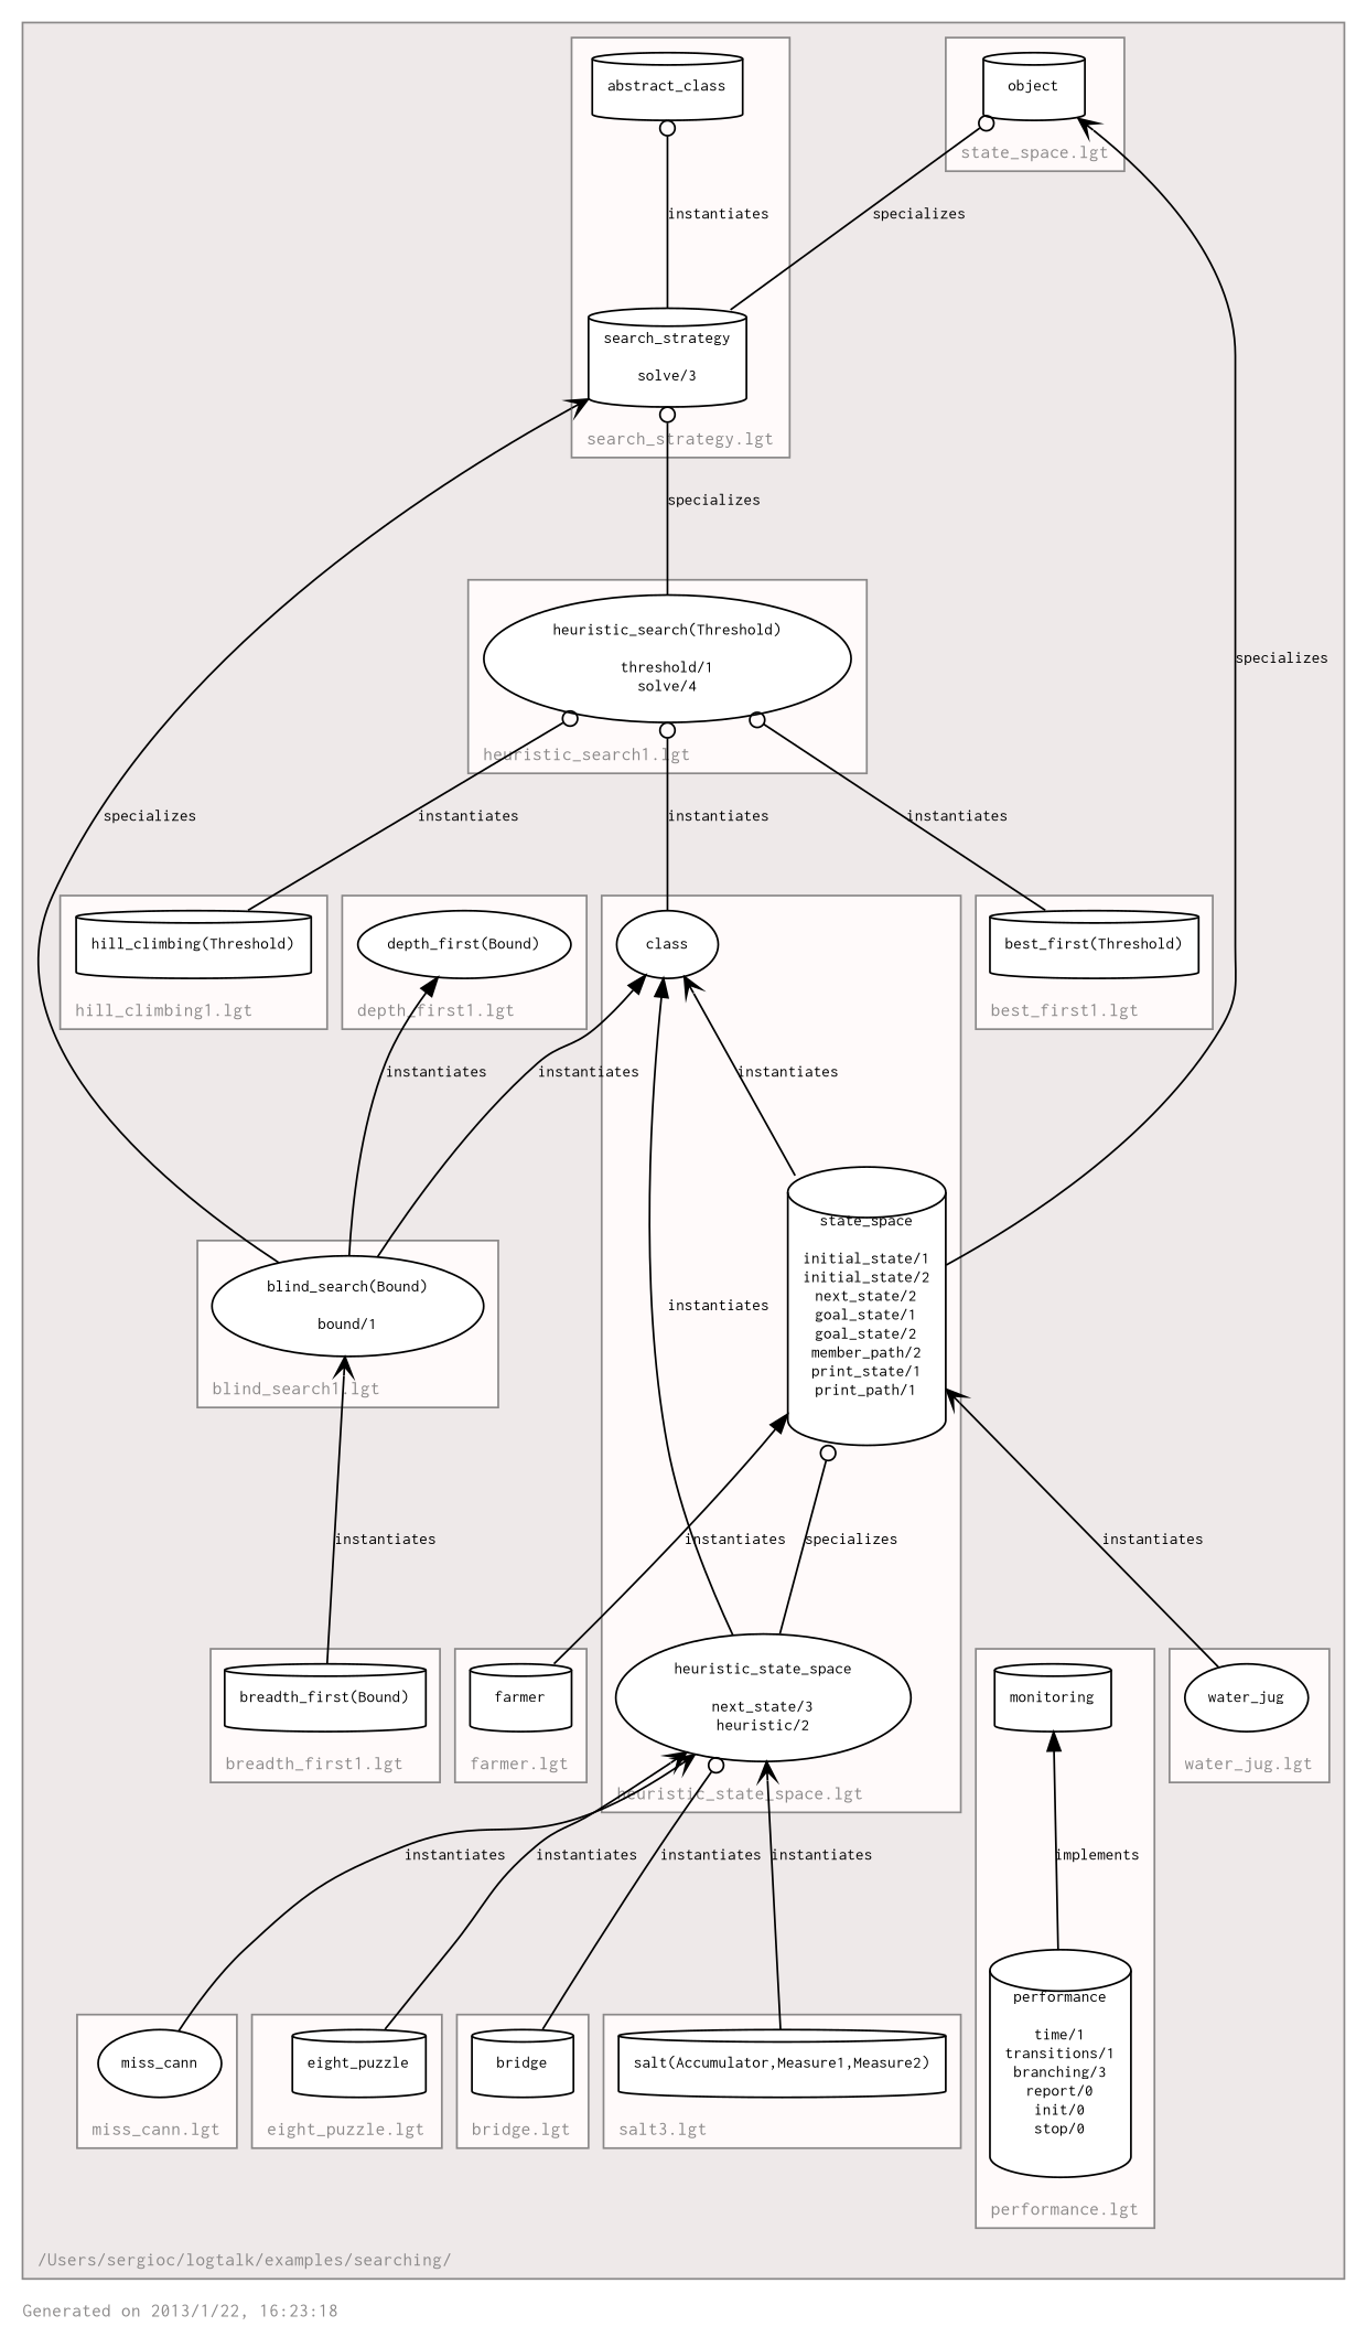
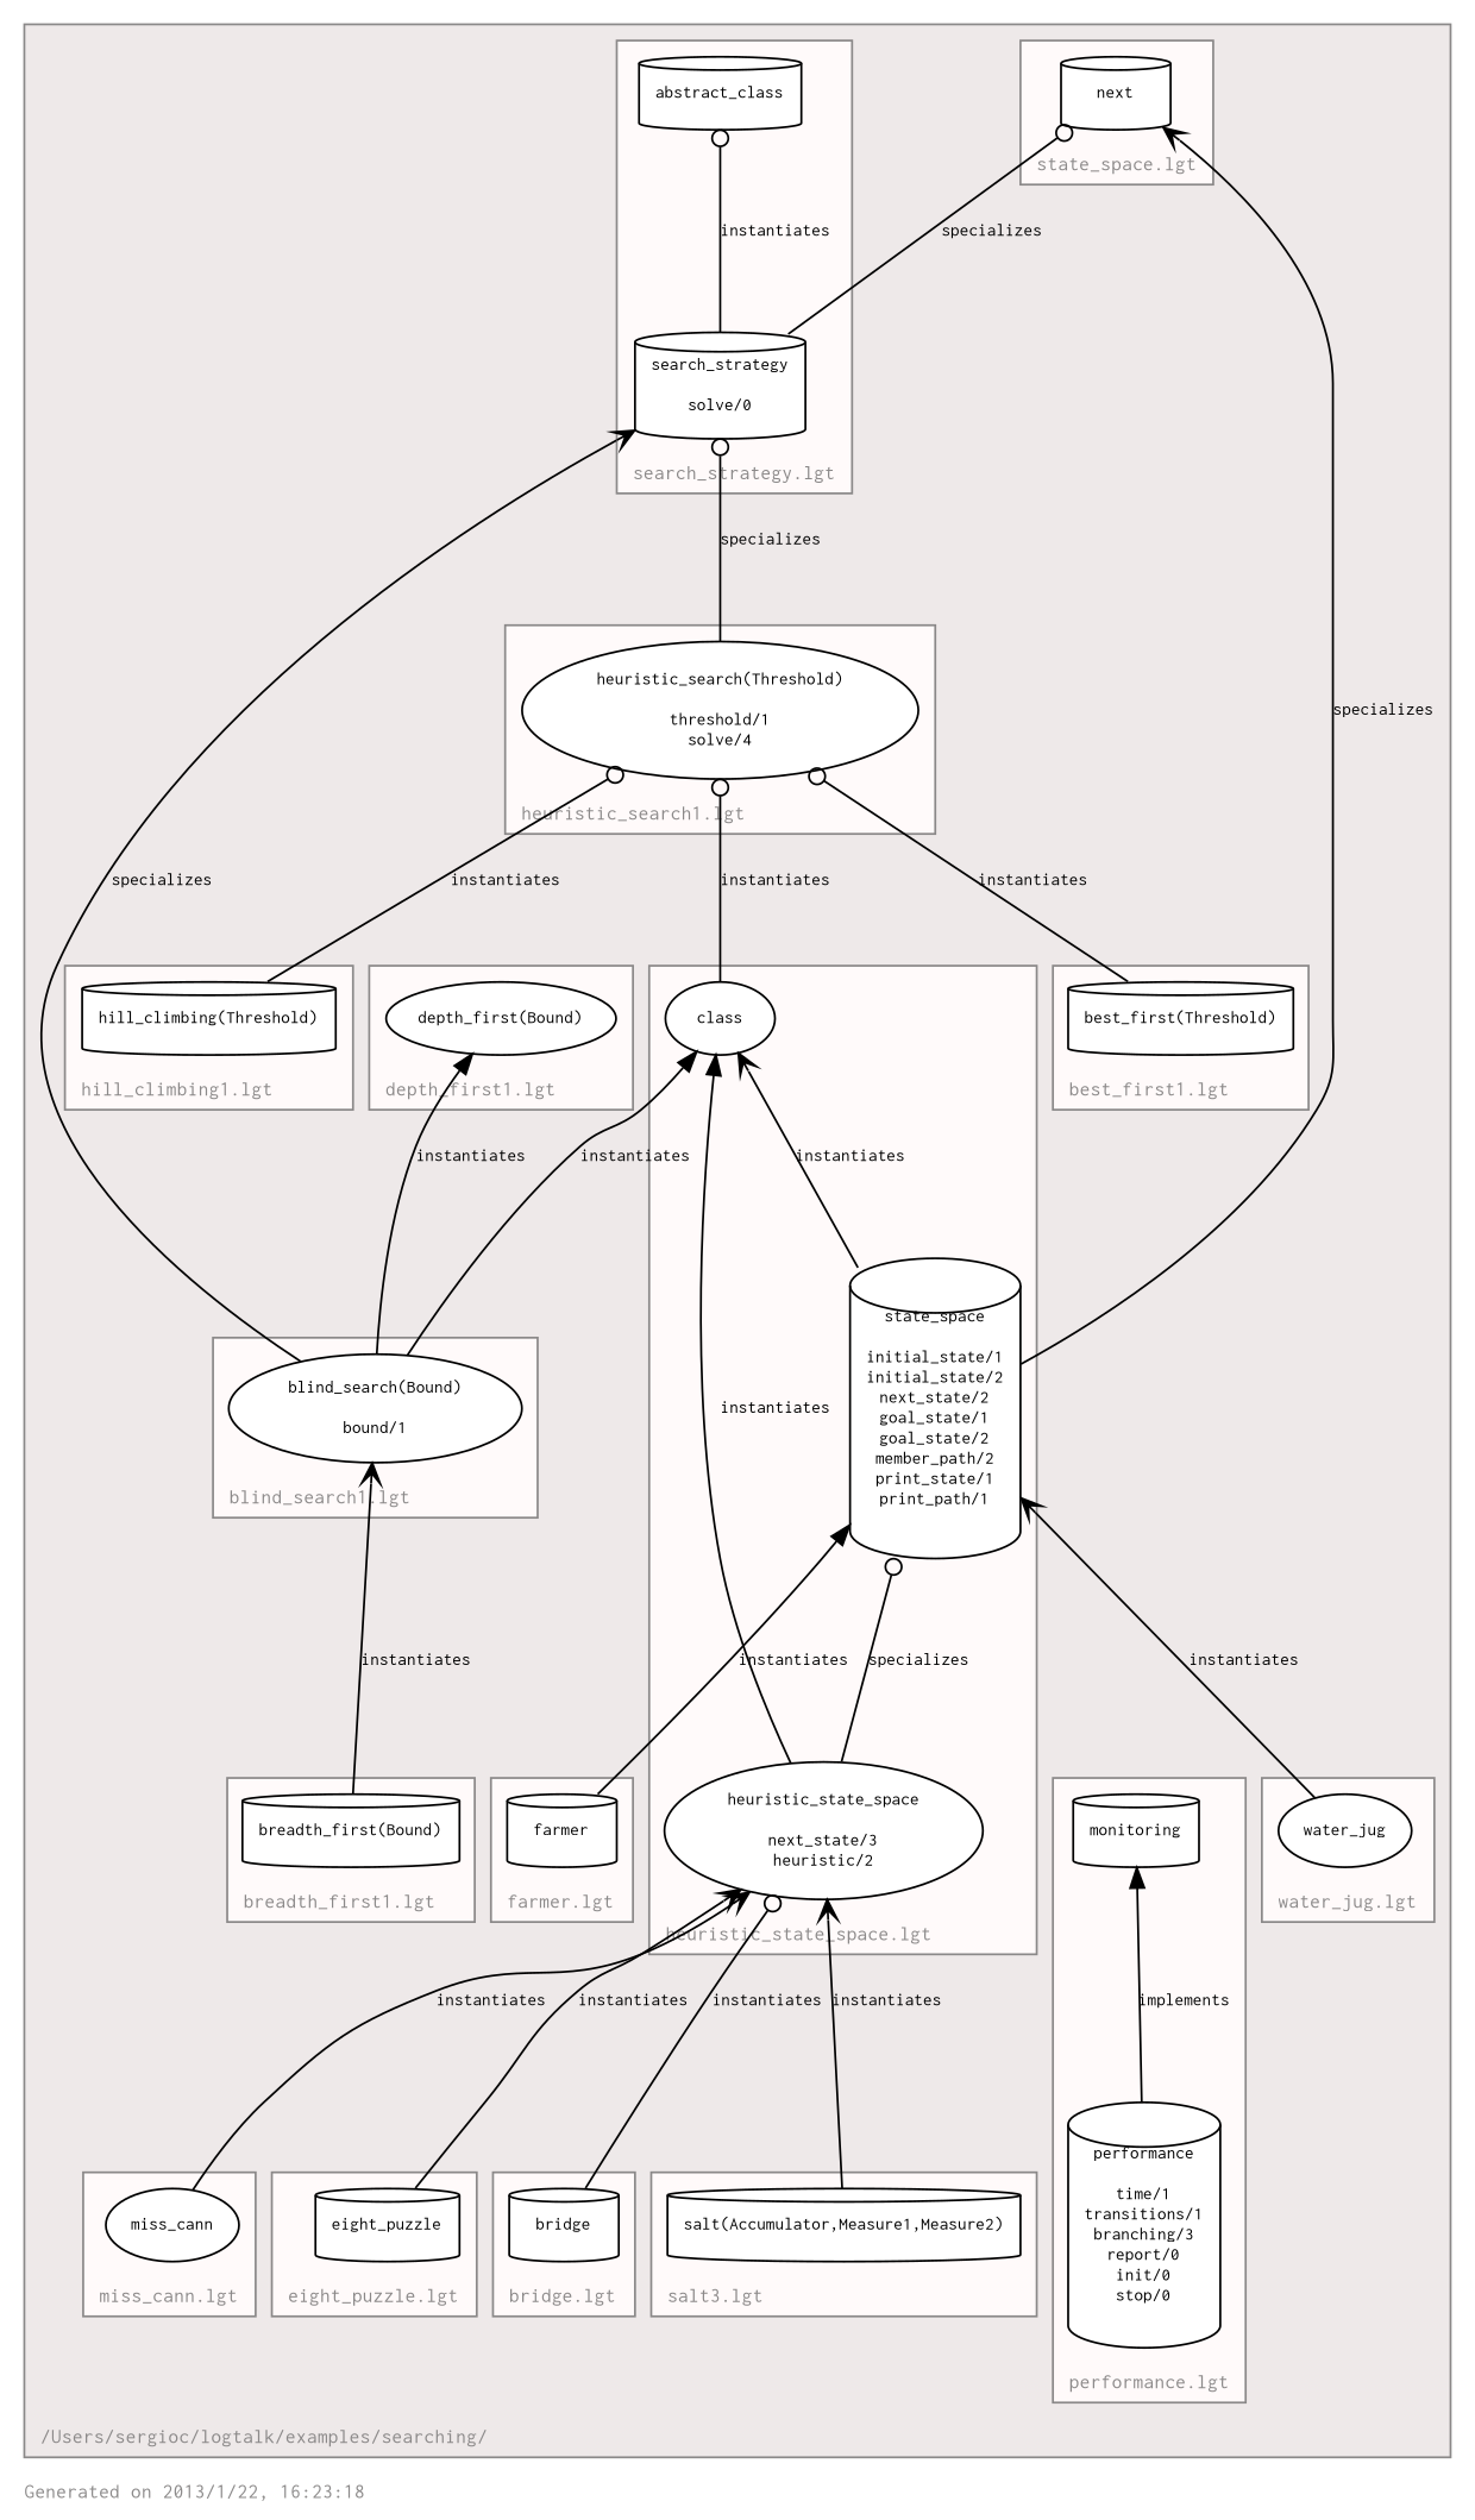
  digraph {
    clusterrank=local
    compound=true
    fontcolor=snow4
    fontname=Courier
    fontsize=10
    label="Generated on 2013/1/22, 16:23:18"
    labeljust=l
    pencolor=snow4
    rankdir=BT
    ranksep=1.25
    node [fillcolor=white fontname=Courier fontsize=9 shape=cylinder style=filled]
    edge [arrowhead=vee fontname=Courier fontsize=9]
    n1 [label="state_space\n\ninitial_state/1\ninitial_state/2\nnext_state/2\ngoal_state/1\ngoal_state/2\nmember_path/2\nprint_state/1\nprint_path/1"]
    class [shape=ellipse]
    n3 [label="heuristic_state_space\n\nnext_state/3\nheuristic/2" shape=ellipse]
-   object
+   object [label=next]
    n5 [label="water_jug\n" shape=ellipse]
    n6 [label="performance\n\ntime/1\ntransitions/1\nbranching/3\nreport/0\ninit/0\nstop/0"]
    monitoring
    n8 [label="farmer\n"]
    n9 [label="bridge\n"]
    n10 [label="eight_puzzle\n"]
    n11 [label="miss_cann\n" shape=ellipse]
    n12 [label="salt(Accumulator,Measure1,Measure2)\n"]
-   n13 [label="search_strategy\n\nsolve/3"]
+   n13 [label="search_strategy\n\nsolve/0"]
    abstract_class
    n15 [label="blind_search(Bound)\n\nbound/1" shape=ellipse]
    n16 [label="heuristic_search(Threshold)\n\nthreshold/1\nsolve/4" shape=ellipse]
    n17 [label="breadth_first(Bound)\n"]
    n18 [label="depth_first(Bound)\n" shape=ellipse]
    n19 [label="best_first(Threshold)\n"]
    n20 [label="hill_climbing(Threshold)\n"]
    subgraph cluster_1 {
      bgcolor=snow2
      label="/Users/sergioc/logtalk/examples/searching/"
      subgraph cluster_2 {
        bgcolor=snow
        label="heuristic_state_space.lgt"
        n1
        class
        n3
      }
      subgraph cluster_3 {
        bgcolor=snow
        label="loader.lgt"
      }
      subgraph cluster_4 {
        bgcolor=snow
        label="state_space.lgt"
        object
      }
      subgraph cluster_5 {
        bgcolor=snow
        label="water_jug.lgt"
        n5
      }
      subgraph cluster_6 {
        bgcolor=snow
        label="performance.lgt"
        n6
        monitoring
      }
      subgraph cluster_7 {
        bgcolor=snow
        label="farmer.lgt"
        n8
      }
      subgraph cluster_8 {
        bgcolor=snow
        label="bridge.lgt"
        n9
      }
      subgraph cluster_9 {
        bgcolor=snow
        label="eight_puzzle.lgt"
        n10
      }
      subgraph cluster_10 {
        bgcolor=snow
        label="miss_cann.lgt"
        n11
      }
      subgraph cluster_11 {
        bgcolor=snow
        label="salt3.lgt"
        n12
      }
      subgraph cluster_12 {
        bgcolor=snow
        label="search_strategy.lgt"
        n13
        abstract_class
      }
      subgraph cluster_13 {
        bgcolor=snow
        label="blind_search1.lgt"
        n15
      }
      subgraph cluster_14 {
        bgcolor=snow
        label="heuristic_search1.lgt"
        n16
      }
      subgraph cluster_15 {
        bgcolor=snow
        label="breadth_first1.lgt"
        n17
      }
      subgraph cluster_16 {
        bgcolor=snow
        label="depth_first1.lgt"
        n18
      }
      subgraph cluster_17 {
        bgcolor=snow
        label="best_first1.lgt"
        n19
      }
      subgraph cluster_18 {
        bgcolor=snow
        label="hill_climbing1.lgt"
        n20
      }
    }
    n1 -> class [label=instantiates]
    n1 -> object [label=specializes]
    class -> n16 [arrowhead=odot label=instantiates]
    n3 -> n1 [arrowhead=odot label=specializes]
    n3 -> class [arrowhead=normal label=instantiates]
    n5 -> n1 [label=instantiates]
    n6 -> monitoring [arrowhead=normal label=implements]
    n8 -> n1 [arrowhead=normal label=instantiates]
    n9 -> n3 [arrowhead=odot label=instantiates]
    n10 -> n3 [label=instantiates]
    n11 -> n3 [label=instantiates]
    n12 -> n3 [label=instantiates]
    n13 -> object [arrowhead=odot label=specializes]
    n13 -> abstract_class [arrowhead=odot label=instantiates]
    n15 -> class [arrowhead=normal label=instantiates]
    n15 -> n13 [label=specializes]
    n15 -> n18 [arrowhead=normal label=instantiates]
    n16 -> n13 [arrowhead=odot label=specializes]
    n17 -> n15 [label=instantiates]
    n19 -> n16 [arrowhead=odot label=instantiates]
    n20 -> n16 [arrowhead=odot label=instantiates]
  }
